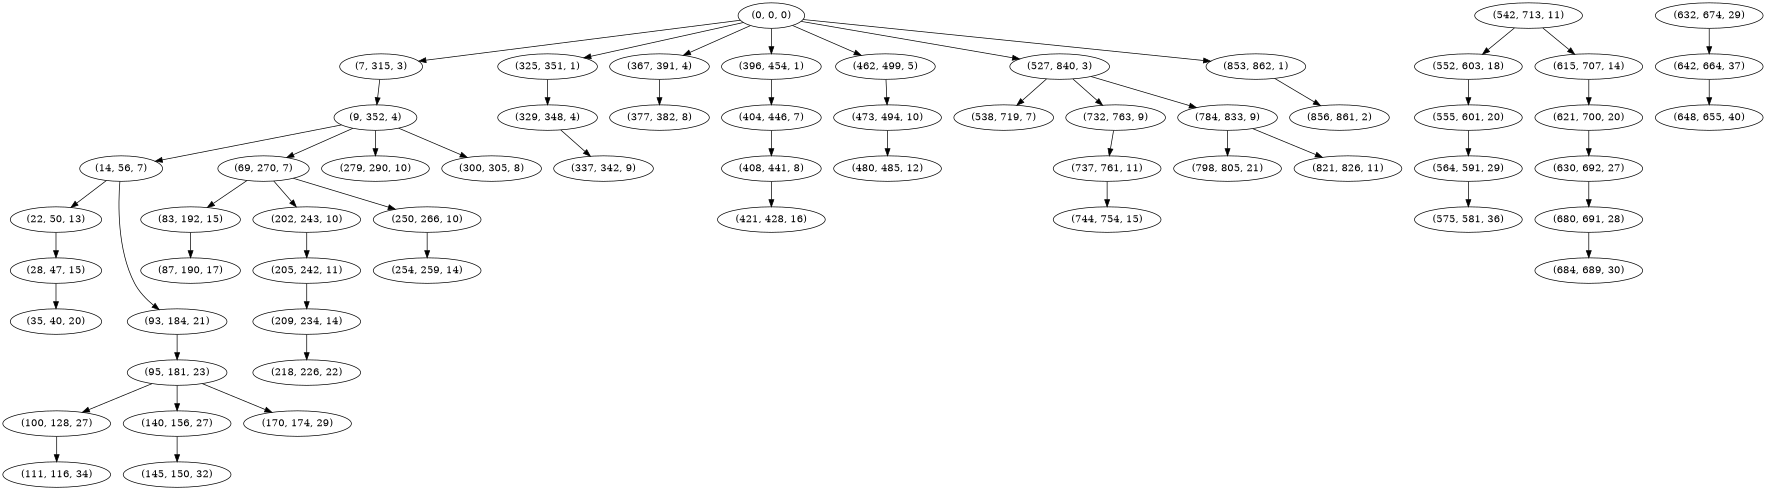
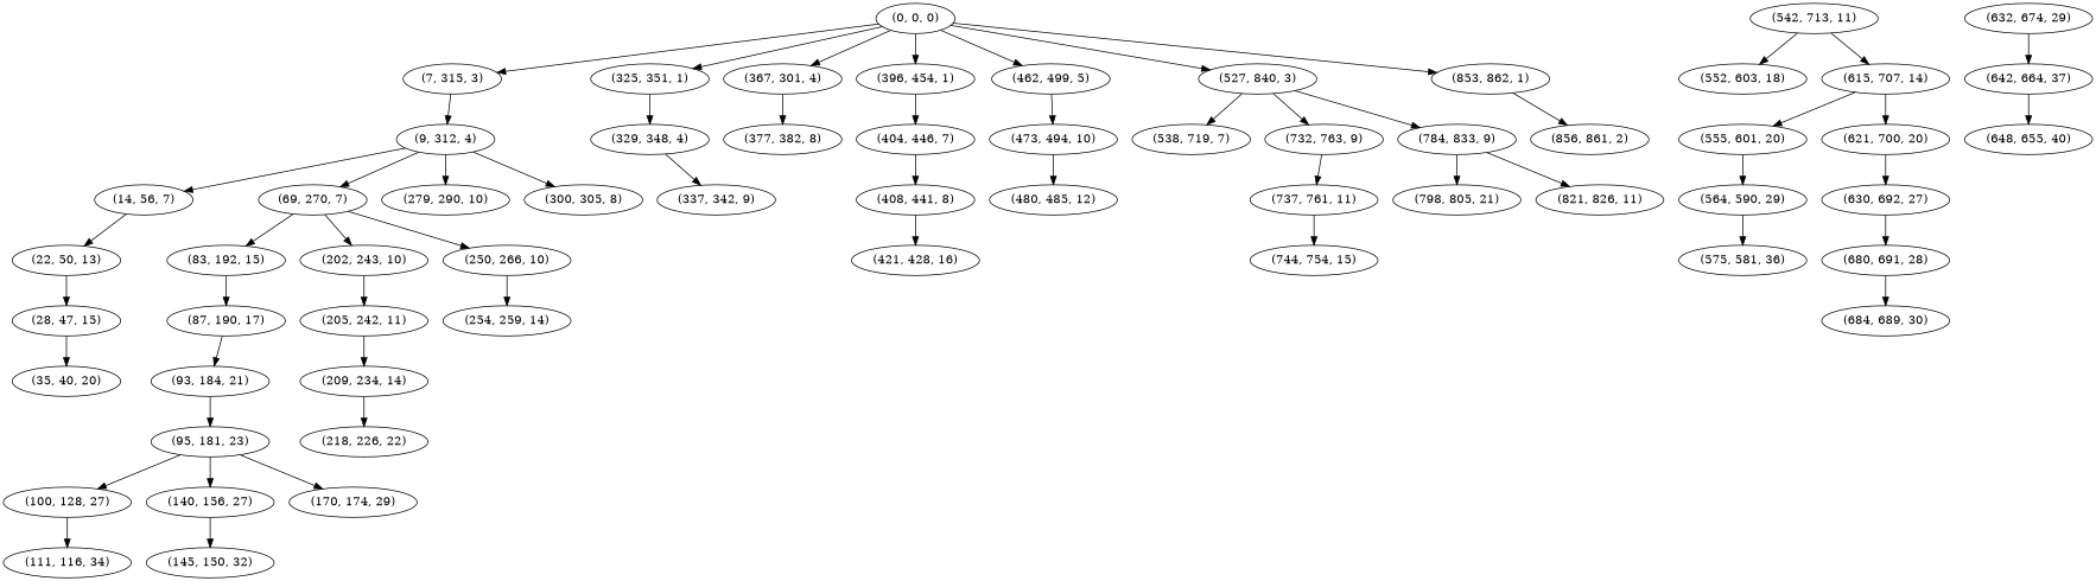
  digraph {
    "(0, 0, 0)"
    "(7, 315, 3)"
    "(325, 351, 1)"
-   "(367, 391, 4)"
+   "(367, 391, 4)" [label="(367, 301, 4)"]
    "(396, 454, 1)"
    "(462, 499, 5)"
    "(527, 840, 3)"
    "(853, 862, 1)"
-   "(9, 312, 4)" [label="(9, 352, 4)"]
+   "(9, 312, 4)"
    "(329, 348, 4)"
    "(377, 382, 8)"
    "(404, 446, 7)"
    "(473, 494, 10)"
    "(538, 719, 7)"
    "(732, 763, 9)"
    "(784, 833, 9)"
    "(856, 861, 2)"
    "(14, 56, 7)"
    "(69, 270, 7)"
    "(279, 290, 10)"
    "(300, 305, 8)"
    "(22, 50, 13)"
    "(83, 192, 15)"
    "(202, 243, 10)"
    "(250, 266, 10)"
    "(28, 47, 15)"
    "(35, 40, 20)"
    "(87, 190, 17)"
    "(205, 242, 11)"
    "(254, 259, 14)"
    "(93, 184, 21)"
    "(95, 181, 23)"
    "(100, 128, 27)"
    "(140, 156, 27)"
    "(170, 174, 29)"
    "(111, 116, 34)"
    "(145, 150, 32)"
    "(209, 234, 14)"
    "(218, 226, 22)"
    "(337, 342, 9)"
    "(408, 441, 8)"
    "(421, 428, 16)"
    "(480, 485, 12)"
    "(737, 761, 11)"
    "(798, 805, 21)"
    "(821, 826, 11)"
    n47 [label="(542, 713, 11)"]
    "(552, 603, 18)"
    "(615, 707, 14)"
    "(555, 601, 20)"
    "(621, 700, 20)"
-   "(564, 590, 29)" [label="(564, 591, 29)"]
+   "(564, 590, 29)"
    "(575, 581, 36)"
    "(630, 692, 27)"
    "(680, 691, 28)"
    "(632, 674, 29)"
    "(642, 664, 37)"
    "(684, 689, 30)"
    "(648, 655, 40)"
    "(744, 754, 15)"
    "(0, 0, 0)" -> "(7, 315, 3)"
    "(0, 0, 0)" -> "(325, 351, 1)"
    "(0, 0, 0)" -> "(367, 391, 4)"
    "(0, 0, 0)" -> "(396, 454, 1)"
    "(0, 0, 0)" -> "(462, 499, 5)"
    "(0, 0, 0)" -> "(527, 840, 3)"
    "(0, 0, 0)" -> "(853, 862, 1)"
    "(7, 315, 3)" -> "(9, 312, 4)"
    "(325, 351, 1)" -> "(329, 348, 4)"
    "(367, 391, 4)" -> "(377, 382, 8)"
    "(396, 454, 1)" -> "(404, 446, 7)"
    "(462, 499, 5)" -> "(473, 494, 10)"
    "(527, 840, 3)" -> "(538, 719, 7)"
    "(527, 840, 3)" -> "(732, 763, 9)"
    "(527, 840, 3)" -> "(784, 833, 9)"
    "(853, 862, 1)" -> "(856, 861, 2)"
    "(9, 312, 4)" -> "(14, 56, 7)"
    "(9, 312, 4)" -> "(69, 270, 7)"
    "(9, 312, 4)" -> "(279, 290, 10)"
    "(9, 312, 4)" -> "(300, 305, 8)"
    "(329, 348, 4)" -> "(337, 342, 9)"
    "(404, 446, 7)" -> "(408, 441, 8)"
    "(473, 494, 10)" -> "(480, 485, 12)"
    "(732, 763, 9)" -> "(737, 761, 11)"
    "(784, 833, 9)" -> "(798, 805, 21)"
    "(784, 833, 9)" -> "(821, 826, 11)"
    "(14, 56, 7)" -> "(22, 50, 13)"
    "(69, 270, 7)" -> "(83, 192, 15)"
    "(69, 270, 7)" -> "(202, 243, 10)"
    "(69, 270, 7)" -> "(250, 266, 10)"
    "(22, 50, 13)" -> "(28, 47, 15)"
    "(83, 192, 15)" -> "(87, 190, 17)"
    "(202, 243, 10)" -> "(205, 242, 11)"
    "(250, 266, 10)" -> "(254, 259, 14)"
    "(28, 47, 15)" -> "(35, 40, 20)"
-   "(14, 56, 7)" -> "(93, 184, 21)"
+   "(87, 190, 17)" -> "(93, 184, 21)"
    "(205, 242, 11)" -> "(209, 234, 14)"
    "(93, 184, 21)" -> "(95, 181, 23)"
    "(95, 181, 23)" -> "(100, 128, 27)"
    "(95, 181, 23)" -> "(140, 156, 27)"
    "(95, 181, 23)" -> "(170, 174, 29)"
    "(100, 128, 27)" -> "(111, 116, 34)"
    "(140, 156, 27)" -> "(145, 150, 32)"
    "(209, 234, 14)" -> "(218, 226, 22)"
    "(408, 441, 8)" -> "(421, 428, 16)"
    "(737, 761, 11)" -> "(744, 754, 15)"
    n47 -> "(552, 603, 18)"
    n47 -> "(615, 707, 14)"
-   "(552, 603, 18)" -> "(555, 601, 20)"
+   "(615, 707, 14)" -> "(555, 601, 20)"
    "(615, 707, 14)" -> "(621, 700, 20)"
    "(555, 601, 20)" -> "(564, 590, 29)"
    "(621, 700, 20)" -> "(630, 692, 27)"
    "(564, 590, 29)" -> "(575, 581, 36)"
    "(630, 692, 27)" -> "(680, 691, 28)"
    "(680, 691, 28)" -> "(684, 689, 30)"
    "(632, 674, 29)" -> "(642, 664, 37)"
    "(642, 664, 37)" -> "(648, 655, 40)"
  }
